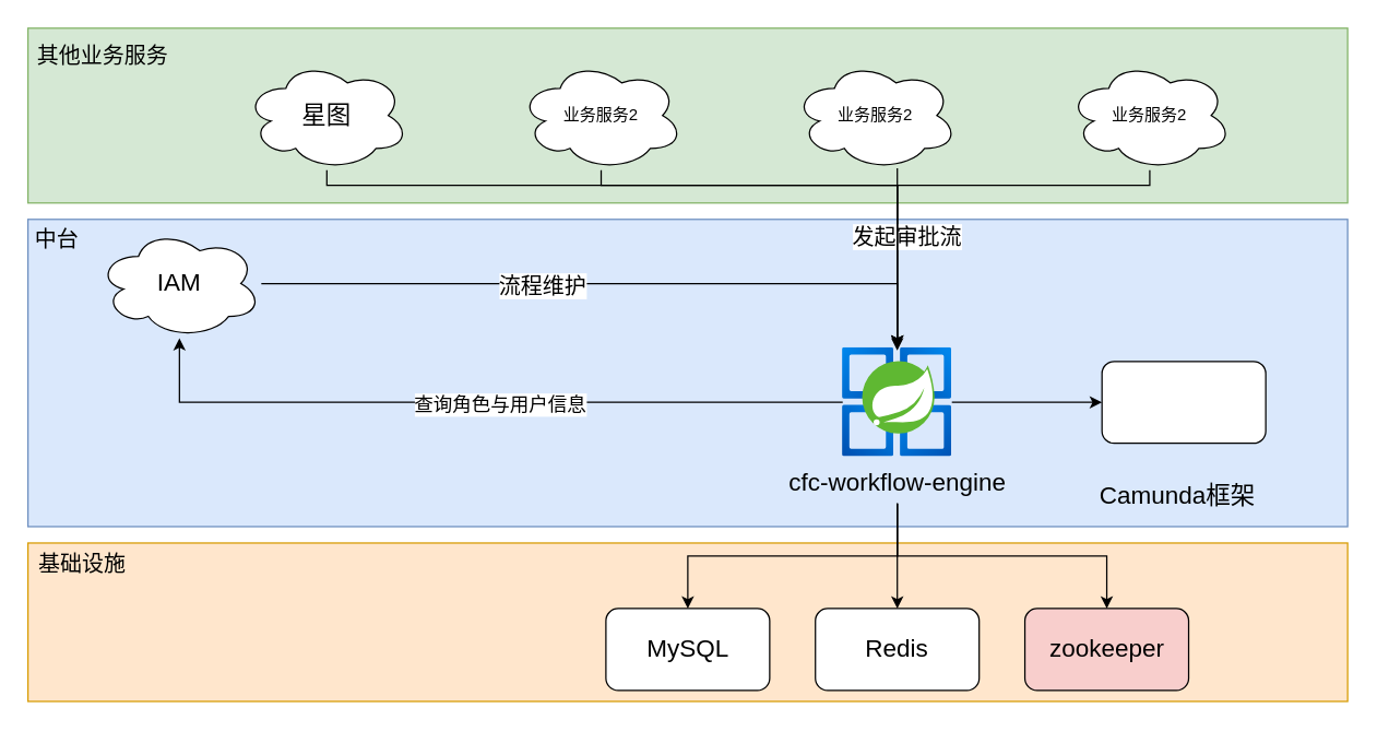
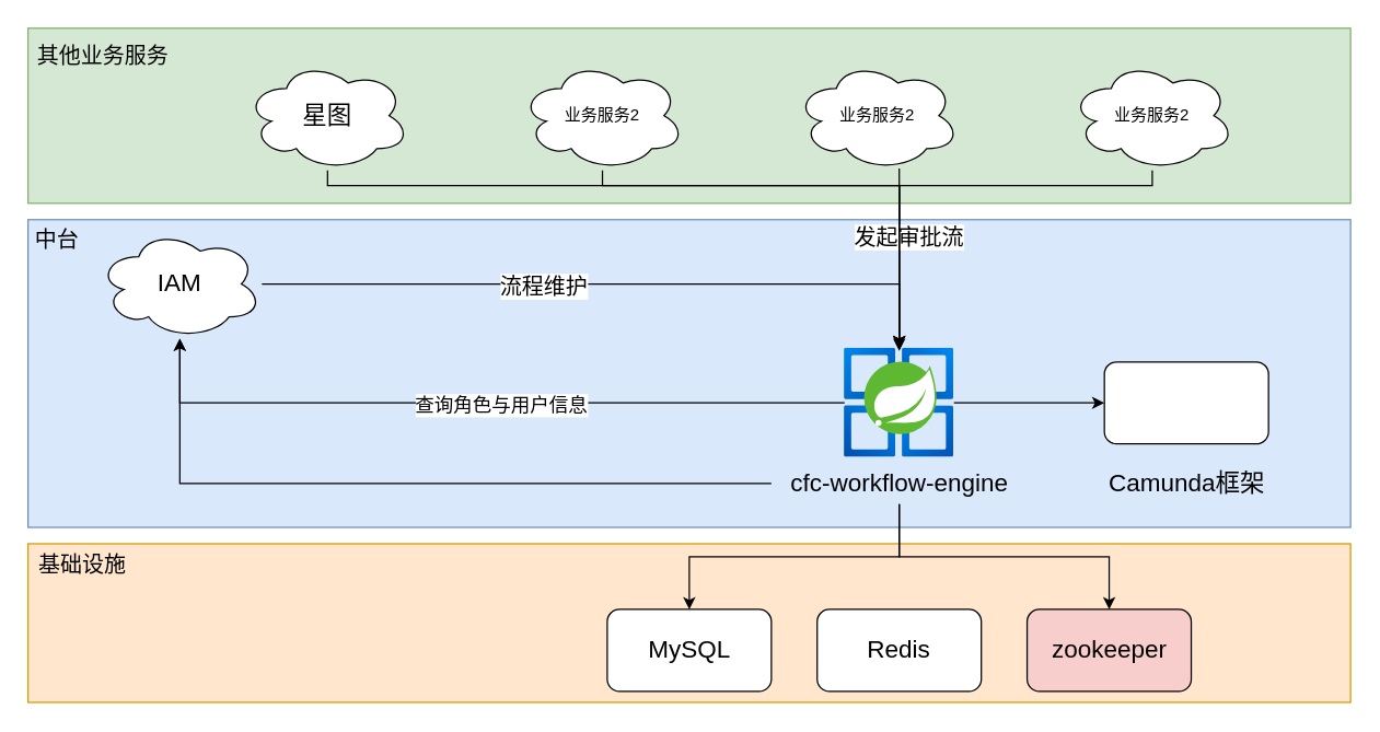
  <mxCell id="0" />
  <mxCell id="1" parent="0" />
  <mxCell id="2" value="" style="rounded=0;whiteSpace=wrap;html=1;fillColor=#d5e8d4;strokeColor=#82b366;" vertex="1" parent="1"><mxGeometry x="20" y="20" width="967" height="128" as="geometry" /></mxCell>
  <mxCell id="3" value="" style="rounded=0;whiteSpace=wrap;html=1;fillColor=#ffe6cc;strokeColor=#d79b00;" vertex="1" parent="1"><mxGeometry x="20" y="397" width="967" height="116" as="geometry" /></mxCell>
  <mxCell id="4" value="" style="rounded=0;whiteSpace=wrap;html=1;fillColor=#dae8fc;strokeColor=#6c8ebf;" vertex="1" parent="1"><mxGeometry x="20" y="160" width="967" height="225" as="geometry" /></mxCell>
  <mxCell id="5" style="edgeStyle=orthogonalEdgeStyle;rounded=0;orthogonalLoop=1;jettySize=auto;html=1;" edge="1" parent="1" source="7" target="11"><mxGeometry relative="1" as="geometry"><Array as="points"><mxPoint x="239" y="135" /><mxPoint x="657" y="135" /></Array></mxGeometry></mxCell>
  <mxCell id="6" value="&lt;font style=&quot;font-size: 16px;&quot;&gt;发起审批流&lt;/font&gt;" style="edgeLabel;html=1;align=center;verticalAlign=middle;resizable=0;points=[];" vertex="1" connectable="0" parent="5"><mxGeometry x="0.015" y="-2" relative="1" as="geometry"><mxPoint x="157" y="35" as="offset" /></mxGeometry></mxCell>
  <mxCell id="7" value="&lt;div data-lark-html-role=&quot;root&quot;&gt;&lt;span style=&quot;white-space: pre;&quot; class=&quot;text-only&quot;&gt;&lt;font style=&quot;font-size: 18px;&quot;&gt;星图&lt;/font&gt;&lt;/span&gt;&lt;/div&gt;" style="ellipse;shape=cloud;whiteSpace=wrap;html=1;" vertex="1" parent="1"><mxGeometry x="179" y="44" width="120" height="80" as="geometry" /></mxCell>
  <mxCell id="8" style="edgeStyle=orthogonalEdgeStyle;rounded=0;orthogonalLoop=1;jettySize=auto;html=1;" edge="1" parent="1" source="11" target="19"><mxGeometry relative="1" as="geometry" /></mxCell>
  <mxCell id="9" style="edgeStyle=orthogonalEdgeStyle;rounded=0;orthogonalLoop=1;jettySize=auto;html=1;" edge="1" parent="1" source="11" target="18"><mxGeometry relative="1" as="geometry" /></mxCell>
  <mxCell id="10" value="&lt;font style=&quot;font-size: 14px;&quot;&gt;查询角色与用户信息&lt;/font&gt;" style="edgeLabel;html=1;align=center;verticalAlign=middle;resizable=0;points=[];" vertex="1" connectable="0" parent="9"><mxGeometry x="-0.055" y="1" relative="1" as="geometry"><mxPoint as="offset" /></mxGeometry></mxCell>
  <mxCell id="11" value="" style="image;aspect=fixed;html=1;points=[];align=center;fontSize=12;image=img/lib/azure2/compute/Azure_Spring_Cloud.svg;" vertex="1" parent="1"><mxGeometry x="617" y="254" width="80" height="80" as="geometry" /></mxCell>
  <mxCell id="12" style="edgeStyle=orthogonalEdgeStyle;rounded=0;orthogonalLoop=1;jettySize=auto;html=1;" edge="1" parent="1" source="15" target="22"><mxGeometry relative="1" as="geometry" /></mxCell>
- <mxCell id="13" style="edgeStyle=orthogonalEdgeStyle;rounded=0;orthogonalLoop=1;jettySize=auto;html=1;" edge="1" parent="1" source="15" target="23"><mxGeometry relative="1" as="geometry" /></mxCell>
+ <mxCell id="13" style="edgeStyle=orthogonalEdgeStyle;rounded=0;orthogonalLoop=1;jettySize=auto;html=1;" edge="1" parent="1" source="15" target="18"><mxGeometry relative="1" as="geometry" /></mxCell>
  <mxCell id="14" style="edgeStyle=orthogonalEdgeStyle;rounded=0;orthogonalLoop=1;jettySize=auto;html=1;entryX=0.5;entryY=0;entryDx=0;entryDy=0;" edge="1" parent="1" source="15" target="24"><mxGeometry relative="1" as="geometry" /></mxCell>
  <mxCell id="15" value="&lt;font style=&quot;font-size: 18px;&quot;&gt;cfc-workflow-engine&lt;/font&gt;" style="text;html=1;align=center;verticalAlign=middle;whiteSpace=wrap;rounded=0;" vertex="1" parent="1"><mxGeometry x="563.5" y="338" width="187" height="30" as="geometry" /></mxCell>
  <mxCell id="16" style="edgeStyle=orthogonalEdgeStyle;rounded=0;orthogonalLoop=1;jettySize=auto;html=1;" edge="1" parent="1" source="18" target="11"><mxGeometry relative="1" as="geometry" /></mxCell>
  <mxCell id="17" value="&lt;font style=&quot;font-size: 16px;&quot;&gt;流程维护&lt;/font&gt;" style="edgeLabel;html=1;align=center;verticalAlign=middle;resizable=0;points=[];" vertex="1" connectable="0" parent="16"><mxGeometry x="-0.201" y="-1" relative="1" as="geometry"><mxPoint as="offset" /></mxGeometry></mxCell>
  <mxCell id="18" value="&lt;font style=&quot;font-size: 18px;&quot;&gt;IAM&lt;/font&gt;" style="ellipse;shape=cloud;whiteSpace=wrap;html=1;" vertex="1" parent="1"><mxGeometry x="71" y="167" width="120" height="80" as="geometry" /></mxCell>
  <mxCell id="19" value="" style="rounded=1;whiteSpace=wrap;html=1;" vertex="1" parent="1"><mxGeometry x="807" y="264" width="120" height="60" as="geometry" /></mxCell>
  <mxCell id="20" value="&lt;img src=&quot;https://camunda.com/wp-content/uploads/2020/05/logo-camunda-black.svg&quot; alt=&quot;Camunda Logo&quot;&gt;" style="text;whiteSpace=wrap;html=1;" vertex="1" parent="1"><mxGeometry x="816" y="272" width="28" height="36" as="geometry" /></mxCell>
- <mxCell id="21" value="&lt;span style=&quot;font-size: 18px;&quot;&gt;Camunda框架&lt;/span&gt;" style="text;html=1;align=center;verticalAlign=middle;whiteSpace=wrap;rounded=0;" vertex="1" parent="1"><mxGeometry x="768.5" y="348" width="187" height="30" as="geometry" /></mxCell>
+ <mxCell id="21" value="&lt;span style=&quot;font-size: 18px;&quot;&gt;Camunda框架&lt;/span&gt;" style="text;html=1;align=center;verticalAlign=middle;whiteSpace=wrap;rounded=0;" vertex="1" parent="1"><mxGeometry x="773.5" y="338" width="187" height="30" as="geometry" /></mxCell>
  <mxCell id="22" value="&lt;font style=&quot;font-size: 18px;&quot;&gt;MySQL&lt;/font&gt;" style="rounded=1;whiteSpace=wrap;html=1;" vertex="1" parent="1"><mxGeometry x="443.5" y="445" width="120" height="60" as="geometry" /></mxCell>
  <mxCell id="23" value="&lt;font style=&quot;font-size: 18px;&quot;&gt;Redis&lt;/font&gt;" style="rounded=1;whiteSpace=wrap;html=1;" vertex="1" parent="1"><mxGeometry x="597" y="445" width="120" height="60" as="geometry" /></mxCell>
  <mxCell id="24" value="&lt;font style=&quot;font-size: 18px;&quot;&gt;zookeeper&lt;/font&gt;" style="rounded=1;whiteSpace=wrap;html=1;fillColor=#f8cecc;" vertex="1" parent="1"><mxGeometry x="750.5" y="445" width="120" height="60" as="geometry" /></mxCell>
  <mxCell id="25" value="&lt;font style=&quot;font-size: 16px;&quot;&gt;基础设施&lt;/font&gt;" style="text;html=1;align=center;verticalAlign=middle;whiteSpace=wrap;rounded=0;" vertex="1" parent="1"><mxGeometry x="20" y="397" width="80" height="30" as="geometry" /></mxCell>
  <mxCell id="26" value="&lt;font style=&quot;font-size: 16px;&quot;&gt;中台&lt;/font&gt;" style="text;html=1;align=center;verticalAlign=middle;whiteSpace=wrap;rounded=0;" vertex="1" parent="1"><mxGeometry x="20" y="160" width="43" height="30" as="geometry" /></mxCell>
  <mxCell id="27" value="&lt;font style=&quot;font-size: 16px;&quot;&gt;其他业务服务&lt;/font&gt;" style="text;html=1;align=center;verticalAlign=middle;whiteSpace=wrap;rounded=0;" vertex="1" parent="1"><mxGeometry x="20" y="25" width="110" height="30" as="geometry" /></mxCell>
  <mxCell id="28" value="业务服务2" style="ellipse;shape=cloud;whiteSpace=wrap;html=1;" vertex="1" parent="1"><mxGeometry x="380" y="44" width="120" height="80" as="geometry" /></mxCell>
  <mxCell id="29" style="edgeStyle=orthogonalEdgeStyle;rounded=0;orthogonalLoop=1;jettySize=auto;html=1;" edge="1" parent="1" source="30" target="11"><mxGeometry relative="1" as="geometry"><Array as="points"><mxPoint x="657" y="159" /><mxPoint x="657" y="159" /></Array></mxGeometry></mxCell>
  <mxCell id="30" value="业务服务2" style="ellipse;shape=cloud;whiteSpace=wrap;html=1;" vertex="1" parent="1"><mxGeometry x="581" y="44" width="120" height="80" as="geometry" /></mxCell>
  <mxCell id="31" value="业务服务2" style="ellipse;shape=cloud;whiteSpace=wrap;html=1;" vertex="1" parent="1"><mxGeometry x="782" y="44" width="120" height="80" as="geometry" /></mxCell>
  <mxCell id="32" style="edgeStyle=orthogonalEdgeStyle;rounded=0;orthogonalLoop=1;jettySize=auto;html=1;entryX=0.5;entryY=0.025;entryDx=0;entryDy=0;entryPerimeter=0;" edge="1" parent="1" source="28" target="11"><mxGeometry relative="1" as="geometry"><Array as="points"><mxPoint x="440" y="135" /><mxPoint x="657" y="135" /></Array></mxGeometry></mxCell>
  <mxCell id="33" style="edgeStyle=orthogonalEdgeStyle;rounded=0;orthogonalLoop=1;jettySize=auto;html=1;entryX=0.5;entryY=0;entryDx=0;entryDy=0;entryPerimeter=0;" edge="1" parent="1" source="31" target="11"><mxGeometry relative="1" as="geometry"><Array as="points"><mxPoint x="842" y="135" /><mxPoint x="657" y="135" /></Array></mxGeometry></mxCell>
